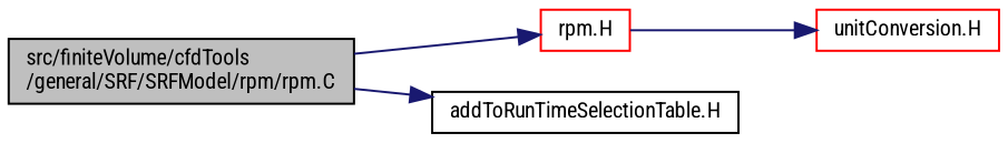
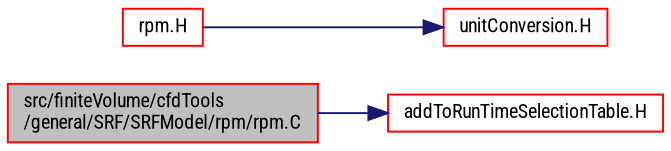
  digraph {
    fontname="Roboto Condensed"
    rankdir=LR
    node [color=black fontname="Roboto Condensed" fontsize=10 shape=record]
    edge [color=midnightblue fontname="Roboto Condensed" fontsize=10 labelfontname=Helvetica labelfontsize=10 style=solid]
-   n1 [fillcolor=grey75 fontcolor=black height=0.2 label="src/finiteVolume/cfdTools\l/general/SRF/SRFModel/rpm/rpm.C" style=filled width=0.4]
+   n1 [color=red fillcolor=grey75 fontcolor=black height=0.2 label="src/finiteVolume/cfdTools\l/general/SRF/SRFModel/rpm/rpm.C" style=filled width=0.4]
    n2 [color=red height=0.2 label="rpm.H" width=0.4]
-   n3 [height=0.2 label="addToRunTimeSelectionTable.H" width=0.4]
+   n3 [color=red height=0.2 label="addToRunTimeSelectionTable.H" width=0.4]
    n4 [color=red height=0.2 label="unitConversion.H" width=0.4]
-   n1 -> n2
    n1 -> n3
    n2 -> n4
  }
